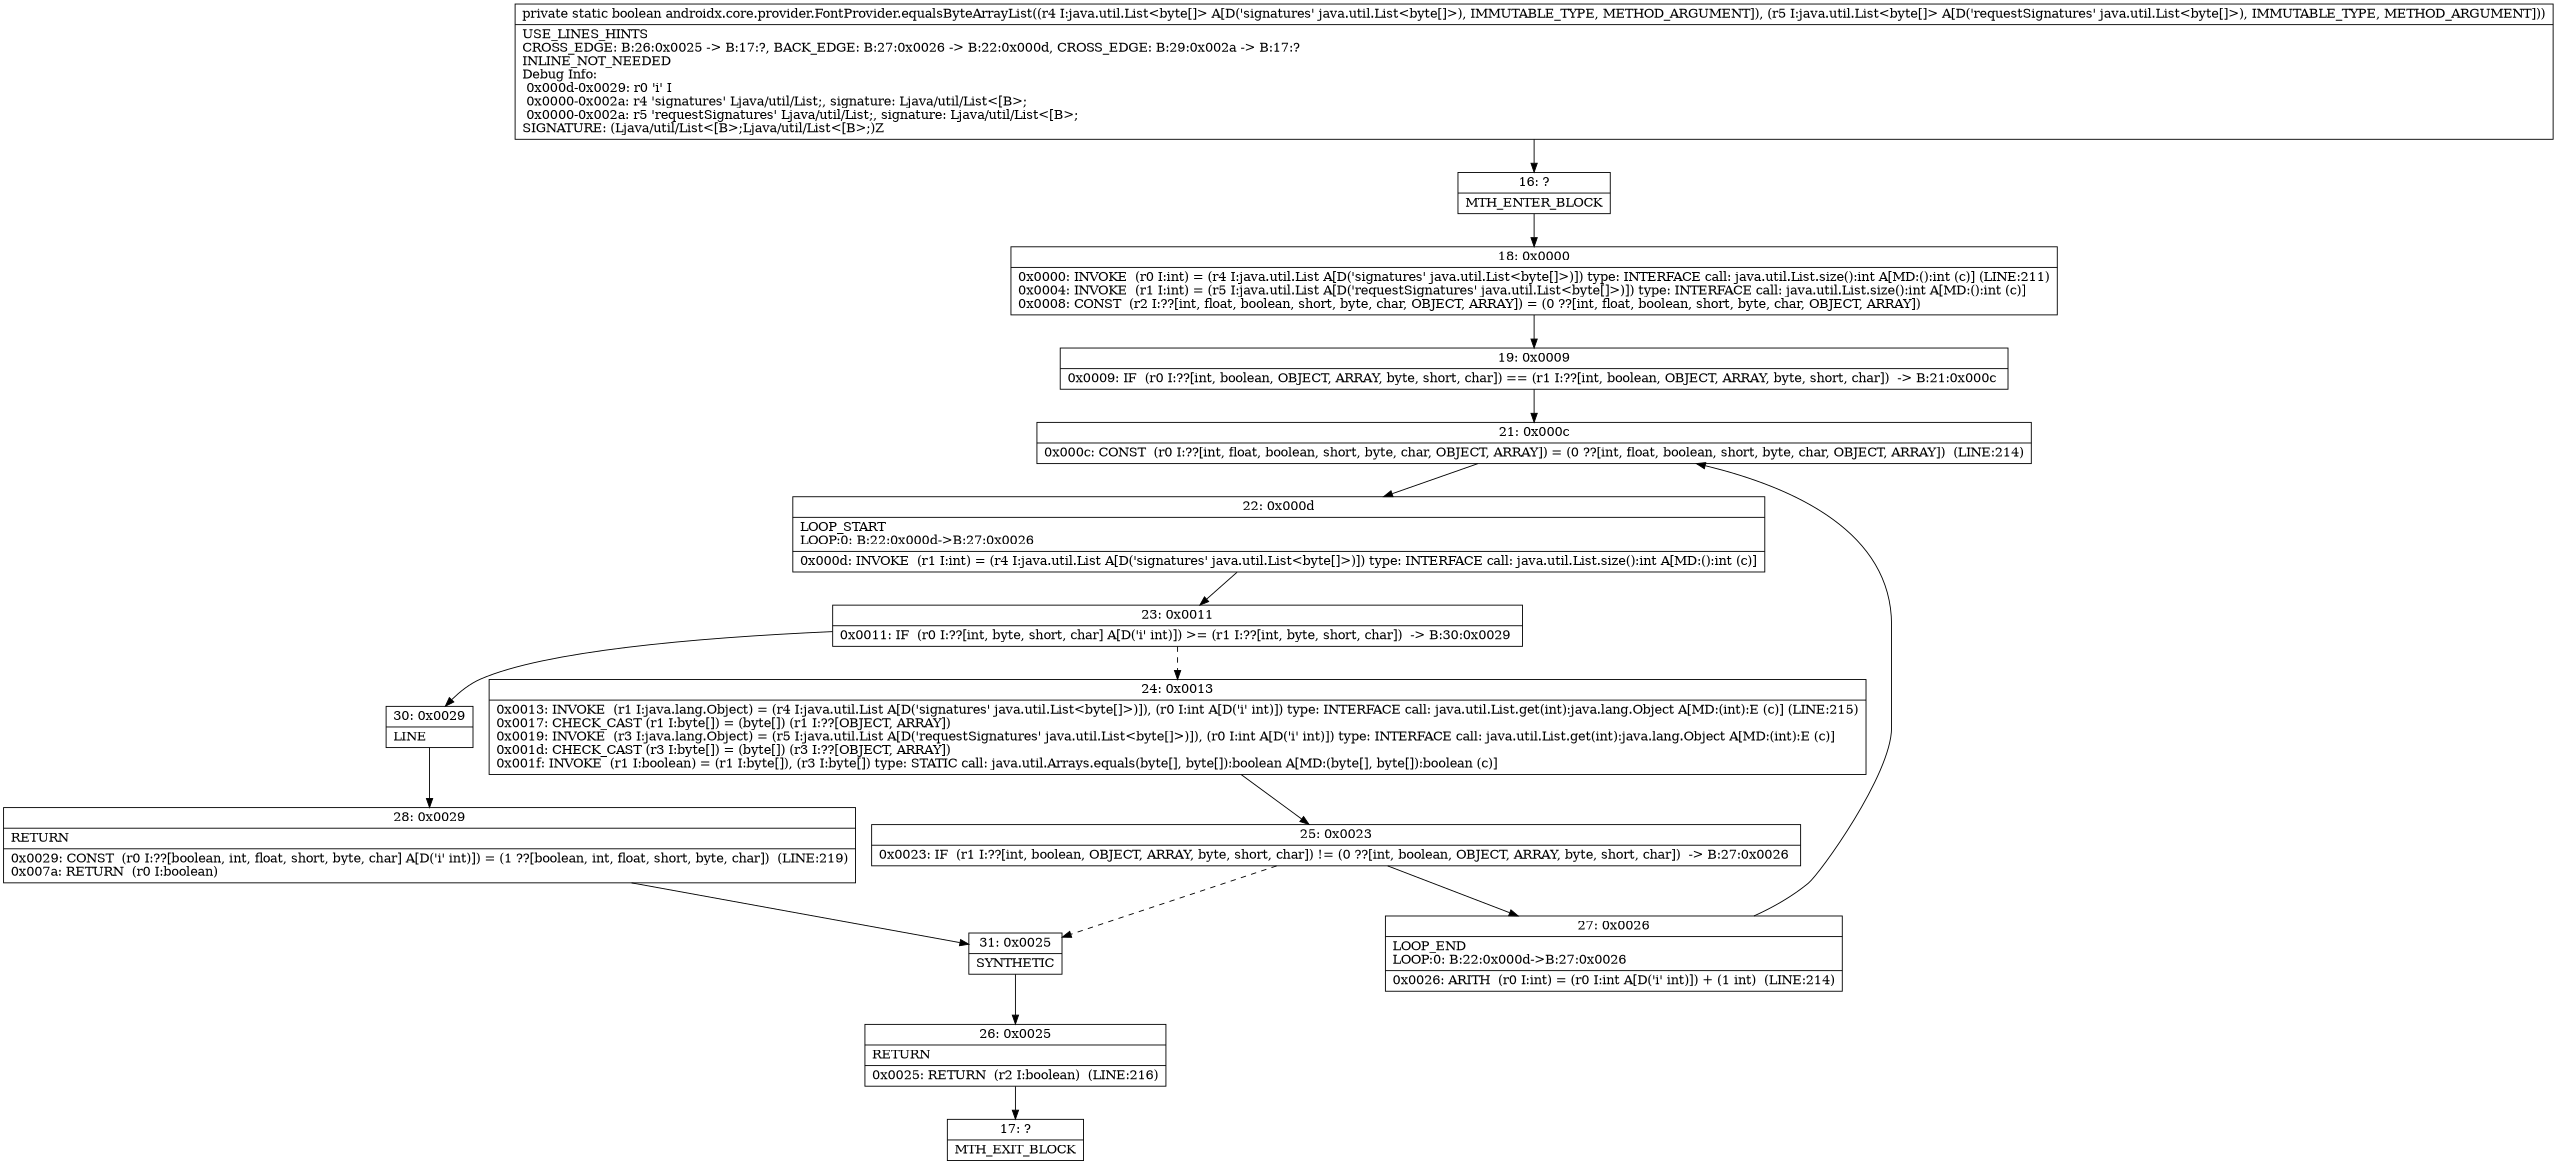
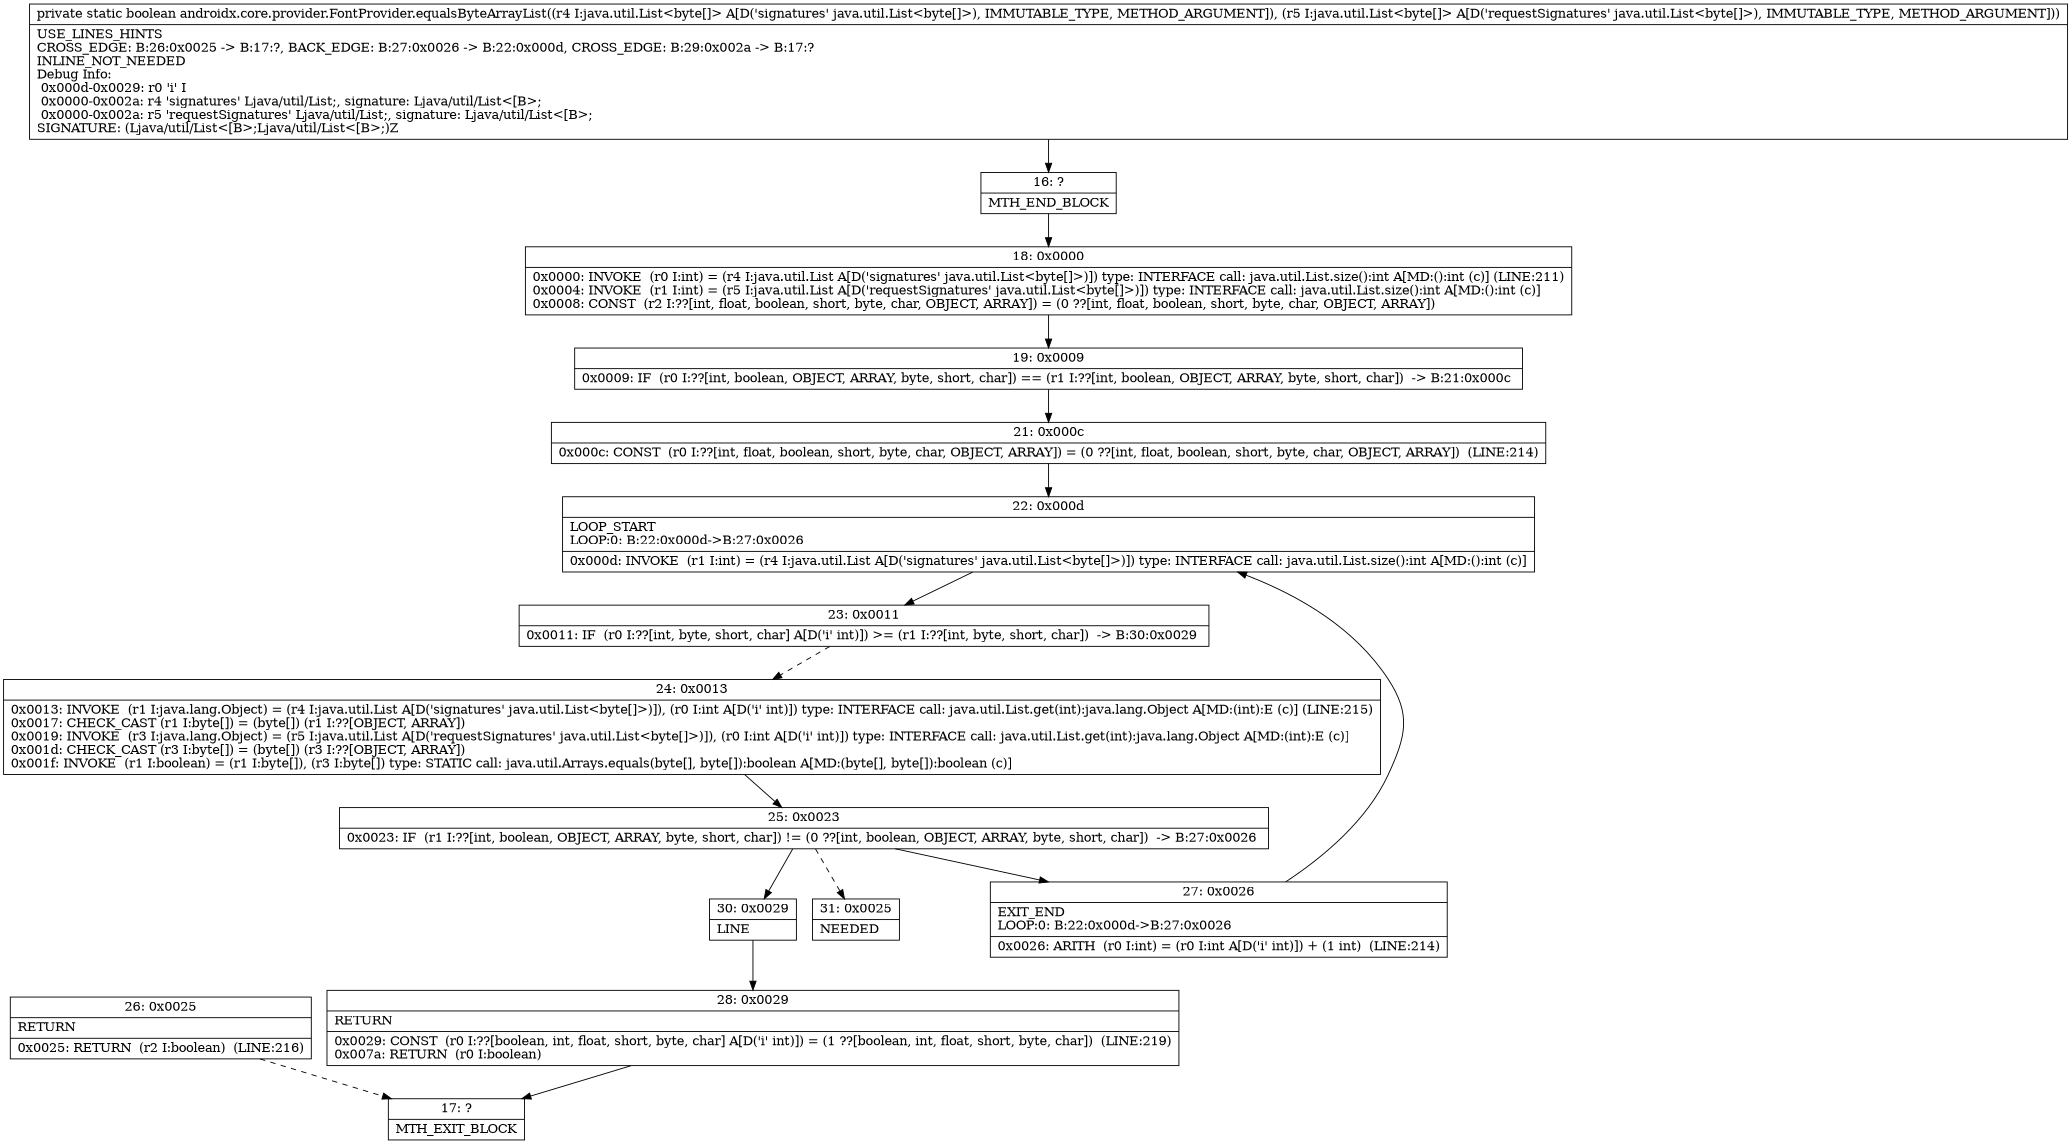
  digraph {
    node [shape=record]
-   n1 [label="{16\:\ ?|MTH_ENTER_BLOCK\l}"]
+   n1 [label="{16\:\ ?|MTH_END_BLOCK\l}"]
    n2 [label="{18\:\ 0x0000|0x0000: INVOKE  (r0 I:int) = (r4 I:java.util.List A[D('signatures' java.util.List\<byte[]\>)]) type: INTERFACE call: java.util.List.size():int A[MD:():int (c)] (LINE:211)\l0x0004: INVOKE  (r1 I:int) = (r5 I:java.util.List A[D('requestSignatures' java.util.List\<byte[]\>)]) type: INTERFACE call: java.util.List.size():int A[MD:():int (c)]\l0x0008: CONST  (r2 I:??[int, float, boolean, short, byte, char, OBJECT, ARRAY]) = (0 ??[int, float, boolean, short, byte, char, OBJECT, ARRAY]) \l}"]
    n3 [label="{19\:\ 0x0009|0x0009: IF  (r0 I:??[int, boolean, OBJECT, ARRAY, byte, short, char]) == (r1 I:??[int, boolean, OBJECT, ARRAY, byte, short, char])  \-\> B:21:0x000c \l}"]
    n4 [label="{21\:\ 0x000c|0x000c: CONST  (r0 I:??[int, float, boolean, short, byte, char, OBJECT, ARRAY]) = (0 ??[int, float, boolean, short, byte, char, OBJECT, ARRAY])  (LINE:214)\l}"]
    n5 [label="{22\:\ 0x000d|LOOP_START\lLOOP:0: B:22:0x000d\-\>B:27:0x0026\l|0x000d: INVOKE  (r1 I:int) = (r4 I:java.util.List A[D('signatures' java.util.List\<byte[]\>)]) type: INTERFACE call: java.util.List.size():int A[MD:():int (c)]\l}"]
    n6 [label="{17\:\ ?|MTH_EXIT_BLOCK\l}"]
    n7 [label="{23\:\ 0x0011|0x0011: IF  (r0 I:??[int, byte, short, char] A[D('i' int)]) \>= (r1 I:??[int, byte, short, char])  \-\> B:30:0x0029 \l}"]
    n8 [label="{24\:\ 0x0013|0x0013: INVOKE  (r1 I:java.lang.Object) = (r4 I:java.util.List A[D('signatures' java.util.List\<byte[]\>)]), (r0 I:int A[D('i' int)]) type: INTERFACE call: java.util.List.get(int):java.lang.Object A[MD:(int):E (c)] (LINE:215)\l0x0017: CHECK_CAST (r1 I:byte[]) = (byte[]) (r1 I:??[OBJECT, ARRAY]) \l0x0019: INVOKE  (r3 I:java.lang.Object) = (r5 I:java.util.List A[D('requestSignatures' java.util.List\<byte[]\>)]), (r0 I:int A[D('i' int)]) type: INTERFACE call: java.util.List.get(int):java.lang.Object A[MD:(int):E (c)]\l0x001d: CHECK_CAST (r3 I:byte[]) = (byte[]) (r3 I:??[OBJECT, ARRAY]) \l0x001f: INVOKE  (r1 I:boolean) = (r1 I:byte[]), (r3 I:byte[]) type: STATIC call: java.util.Arrays.equals(byte[], byte[]):boolean A[MD:(byte[], byte[]):boolean (c)]\l}"]
    n9 [label="{30\:\ 0x0029|LINE\l}"]
    n10 [label="{25\:\ 0x0023|0x0023: IF  (r1 I:??[int, boolean, OBJECT, ARRAY, byte, short, char]) != (0 ??[int, boolean, OBJECT, ARRAY, byte, short, char])  \-\> B:27:0x0026 \l}"]
    n11 [label="{28\:\ 0x0029|RETURN\l|0x0029: CONST  (r0 I:??[boolean, int, float, short, byte, char] A[D('i' int)]) = (1 ??[boolean, int, float, short, byte, char])  (LINE:219)\l0x007a: RETURN  (r0 I:boolean) \l}"]
-   n12 [label="{27\:\ 0x0026|LOOP_END\lLOOP:0: B:22:0x000d\-\>B:27:0x0026\l|0x0026: ARITH  (r0 I:int) = (r0 I:int A[D('i' int)]) + (1 int)  (LINE:214)\l}"]
-   n13 [label="{31\:\ 0x0025|SYNTHETIC\l}"]
+   n12 [label="{27\:\ 0x0026|EXIT_END\lLOOP:0: B:22:0x000d\-\>B:27:0x0026\l|0x0026: ARITH  (r0 I:int) = (r0 I:int A[D('i' int)]) + (1 int)  (LINE:214)\l}"]
+   n13 [label="{31\:\ 0x0025|NEEDED\l}"]
    n14 [label="{26\:\ 0x0025|RETURN\l|0x0025: RETURN  (r2 I:boolean)  (LINE:216)\l}"]
    n15 [label="{private static boolean androidx.core.provider.FontProvider.equalsByteArrayList((r4 I:java.util.List\<byte[]\> A[D('signatures' java.util.List\<byte[]\>), IMMUTABLE_TYPE, METHOD_ARGUMENT]), (r5 I:java.util.List\<byte[]\> A[D('requestSignatures' java.util.List\<byte[]\>), IMMUTABLE_TYPE, METHOD_ARGUMENT]))  | USE_LINES_HINTS\lCROSS_EDGE: B:26:0x0025 \-\> B:17:?, BACK_EDGE: B:27:0x0026 \-\> B:22:0x000d, CROSS_EDGE: B:29:0x002a \-\> B:17:?\lINLINE_NOT_NEEDED\lDebug Info:\l  0x000d\-0x0029: r0 'i' I\l  0x0000\-0x002a: r4 'signatures' Ljava\/util\/List;, signature: Ljava\/util\/List\<[B\>;\l  0x0000\-0x002a: r5 'requestSignatures' Ljava\/util\/List;, signature: Ljava\/util\/List\<[B\>;\lSIGNATURE: (Ljava\/util\/List\<[B\>;Ljava\/util\/List\<[B\>;)Z\l}"]
    n1 -> n2
    n2 -> n3
    n3 -> n4
    n4 -> n5
    n5 -> n7
    n7 -> n8 [style=dashed]
-   n7 -> n9
+   n10 -> n9
    n8 -> n10
    n9 -> n11
    n10 -> n12
    n10 -> n13 [style=dashed]
-   n11 -> n13
-   n12 -> n4
-   n13 -> n14
-   n14 -> n6
+   n11 -> n6
+   n12 -> n5
+   n14 -> n6 [style=dashed]
    n15 -> n1
  }
